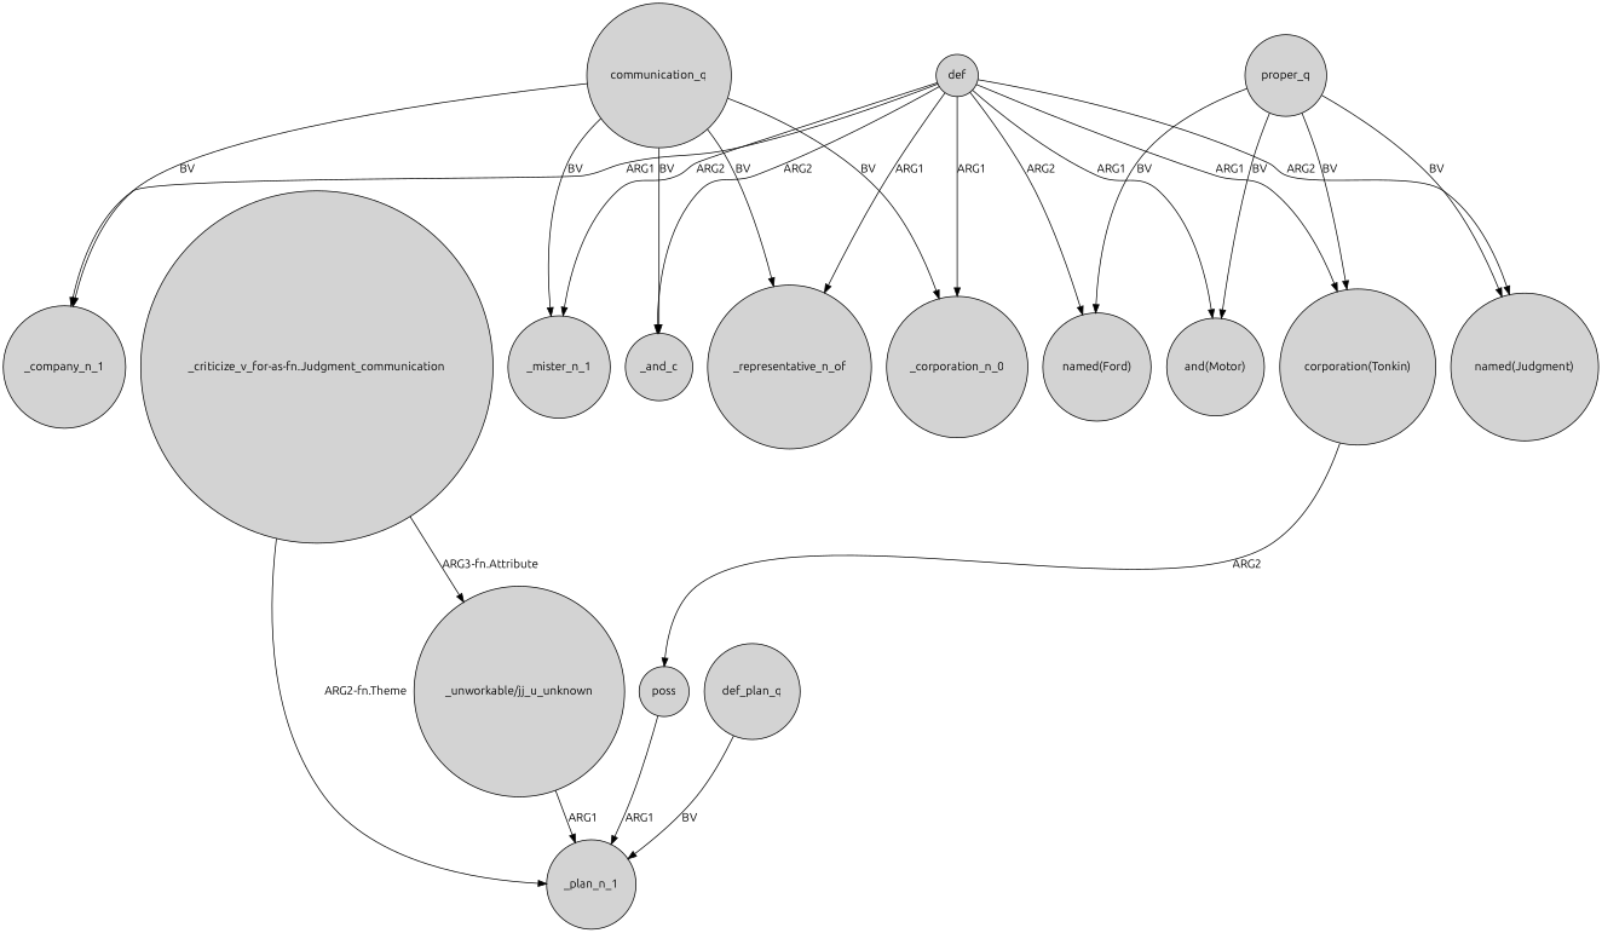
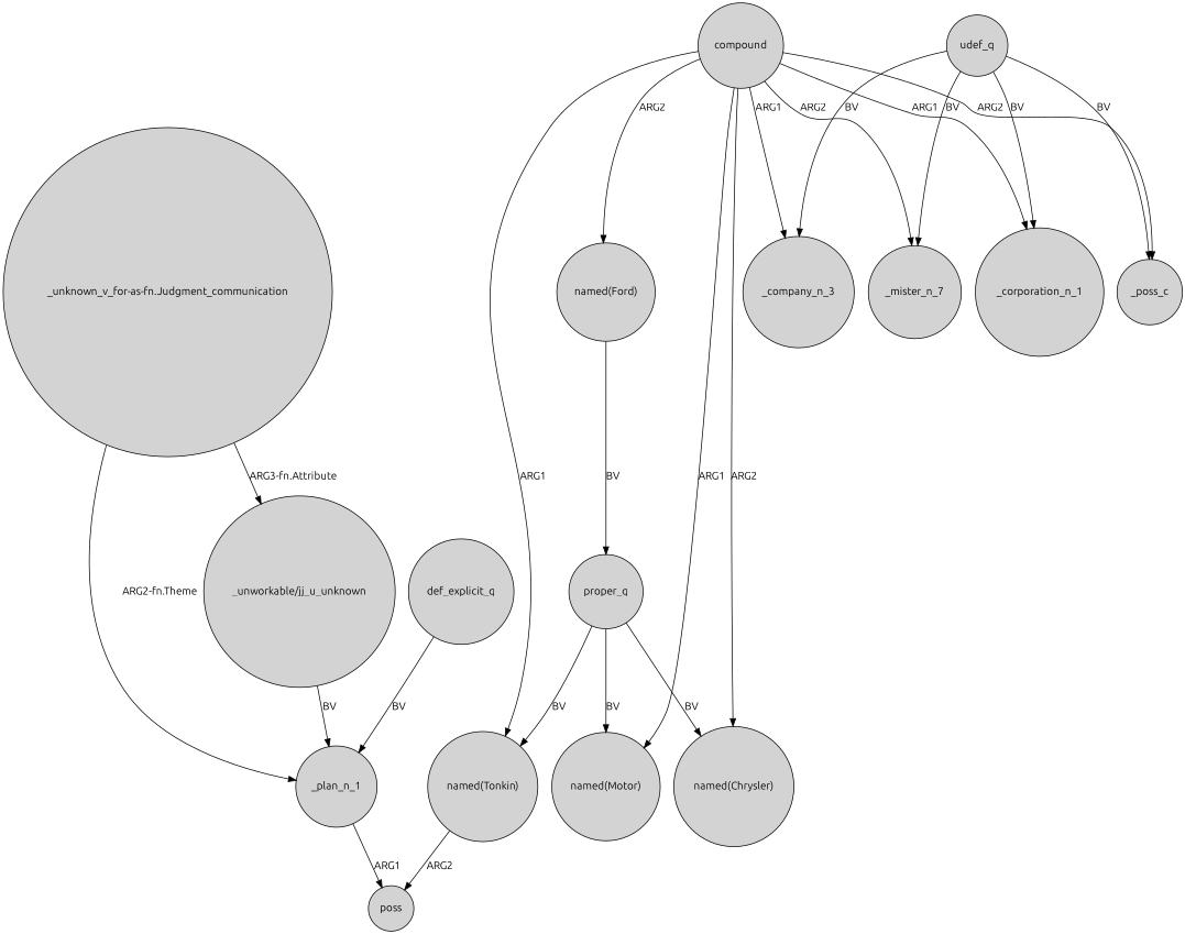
  digraph {
    fontname=Ubuntu
    node [fontname=Ubuntu shape=circle style=filled]
    edge [fontname=Ubuntu]
    poss
    _plan_n_1
-   "named(Tonkin)" [label="corporation(Tonkin)"]
-   "_criticize_v_for-as-fn.Judgment_communication"
+   "named(Tonkin)"
+   "_criticize_v_for-as-fn.Judgment_communication" [label="_unknown_v_for-as-fn.Judgment_communication"]
    "_unworkable/jj_u_unknown"
-   compound [label=def]
-   _representative_n_of
-   _mister_n_1
-   _company_n_1
-   "named(Motor)" [label="and(Motor)"]
-   "named(Chrysler)" [label="named(Judgment)"]
-   _corporation_n_1 [label=_corporation_n_0]
-   _and_c
+   compound
+   _mister_n_1 [label=_mister_n_7]
+   _company_n_1 [label=_company_n_3]
+   "named(Motor)"
+   "named(Chrysler)"
+   _corporation_n_1
+   _and_c [label=_poss_c]
    "named(Ford)"
-   def_explicit_q [label=def_plan_q]
-   udef_q [label=communication_q]
+   def_explicit_q
+   udef_q
    proper_q
-   poss -> _plan_n_1 [label=ARG1]
+   _plan_n_1 -> poss [label=ARG1]
    "named(Tonkin)" -> poss [label=ARG2]
    "_criticize_v_for-as-fn.Judgment_communication" -> _plan_n_1 [label="ARG2-fn.Theme"]
    "_criticize_v_for-as-fn.Judgment_communication" -> "_unworkable/jj_u_unknown" [label="ARG3-fn.Attribute"]
-   "_unworkable/jj_u_unknown" -> _plan_n_1 [label=ARG1]
+   "_unworkable/jj_u_unknown" -> _plan_n_1 [label=BV]
    compound -> "named(Tonkin)" [label=ARG1]
-   compound -> _representative_n_of [label=ARG1]
    compound -> _mister_n_1 [label=ARG2]
    compound -> _company_n_1 [label=ARG1]
    compound -> "named(Motor)" [label=ARG1]
    compound -> "named(Chrysler)" [label=ARG2]
    compound -> _corporation_n_1 [label=ARG1]
    compound -> _and_c [label=ARG2]
    compound -> "named(Ford)" [label=ARG2]
    def_explicit_q -> _plan_n_1 [label=BV]
-   udef_q -> _representative_n_of [label=BV]
    udef_q -> _mister_n_1 [label=BV]
    udef_q -> _company_n_1 [label=BV]
    udef_q -> _corporation_n_1 [label=BV]
    udef_q -> _and_c [label=BV]
    proper_q -> "named(Tonkin)" [label=BV]
    proper_q -> "named(Motor)" [label=BV]
    proper_q -> "named(Chrysler)" [label=BV]
-   proper_q -> "named(Ford)" [label=BV]
+   "named(Ford)" -> proper_q [label=BV]
  }
